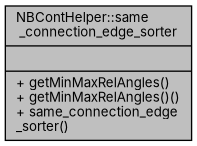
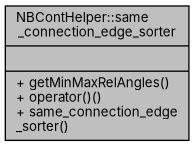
  digraph {
    fontname=Inter
-   n1 [color=black fillcolor=grey75 fontcolor=black fontname=Inter fontsize=10 height=0.2 label="{NBContHelper::same\l_connection_edge_sorter\n||+ getMinMaxRelAngles()\l+ getMinMaxRelAngles()()\l+ same_connection_edge\l_sorter()\l}" shape=record style=filled width=0.4]
+   n1 [color=black fillcolor=grey75 fontcolor=black fontname=Inter fontsize=10 height=0.2 label="{NBContHelper::same\l_connection_edge_sorter\n||+ getMinMaxRelAngles()\l+ operator()()\l+ same_connection_edge\l_sorter()\l}" shape=record style=filled width=0.4]
  }
